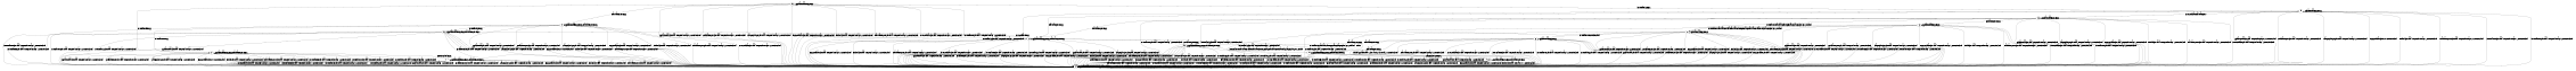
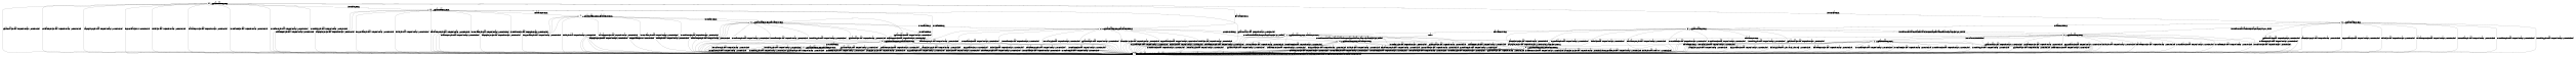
  digraph {
    __start0 [shape=none]
    s10
    s0
    s14
    s5
    s4
    s7
    s9
    s8
    s1
    s12
    s13
    s2
    s3
    s11
    s6
    __start0 -> s10
    s10 -> s10 [label="ApplicationDataEmpty/Empty"]
    s10 -> s10 [label="HeartbeatRequest/Empty"]
    s10 -> s0 [label="ChangeCipherSpec/Empty"]
    s10 -> s14 [label="ApplicationData/Alert Fatal (Unexpected message) & ConnectionClosed"]
    s10 -> s14 [label="CertificateRequest/Alert Fatal (Unexpected message) & ConnectionClosed"]
    s10 -> s14 [label="EmptyCertificate/Alert Fatal (Unexpected message) & ConnectionClosed"]
    s10 -> s14 [label="Finished/Alert Fatal (Unexpected message) & ConnectionClosed"]
    s10 -> s14 [label="HeartbeatResponse/Alert Fatal (Unexpected message) & ConnectionClosed"]
    s10 -> s14 [label="ServerCertificate/Alert Fatal (Unexpected message) & ConnectionClosed"]
    s10 -> s14 [label="ServerHelloDHE/Alert Fatal (Unexpected message) & ConnectionClosed"]
    s10 -> s14 [label="ServerHelloDone/Alert Fatal (Unexpected message) & ConnectionClosed"]
    s10 -> s14 [label="ServerHelloRSA/Alert Fatal (Unexpected message) & ConnectionClosed"]
    s0 -> s0 [label="ApplicationDataEmpty/Empty"]
    s0 -> s0 [label="HeartbeatRequest/Empty"]
    s0 -> s14 [label="ApplicationData/Alert Fatal (Unexpected message) & ConnectionClosed"]
    s0 -> s14 [label="CertificateRequest/Alert Fatal (Unexpected message) & ConnectionClosed"]
    s0 -> s14 [label="ChangeCipherSpec/Alert Fatal (Unexpected message) & ConnectionClosed"]
    s0 -> s14 [label="EmptyCertificate/Alert Fatal (Unexpected message) & ConnectionClosed"]
    s0 -> s14 [label="Finished/Alert Fatal (Internal error) & ConnectionClosed"]
    s0 -> s14 [label="HeartbeatResponse/Alert Fatal (Unexpected message) & ConnectionClosed"]
    s0 -> s14 [label="ServerCertificate/Alert Fatal (Unexpected message) & ConnectionClosed"]
    s0 -> s14 [label="ServerHelloDHE/Alert Fatal (Unexpected message) & ConnectionClosed"]
    s0 -> s14 [label="ServerHelloDone/Alert Fatal (Unexpected message) & ConnectionClosed"]
    s0 -> s14 [label="ServerHelloRSA/Alert Fatal (Unexpected message) & ConnectionClosed"]
    s14 -> s14 [label="ApplicationData/ConnectionClosed"]
    s14 -> s14 [label="ApplicationDataEmpty/ConnectionClosed"]
    s14 -> s14 [label="CertificateRequest/ConnectionClosed"]
    s14 -> s14 [label="ChangeCipherSpec/ConnectionClosed"]
    s14 -> s14 [label="EmptyCertificate/ConnectionClosed"]
    s14 -> s14 [label="Finished/ConnectionClosed"]
    s14 -> s14 [label="HeartbeatRequest/ConnectionClosed"]
    s14 -> s14 [label="HeartbeatResponse/ConnectionClosed"]
    s14 -> s14 [label="ServerCertificate/ConnectionClosed"]
    s14 -> s14 [label="ServerHelloDHE/ConnectionClosed"]
    s14 -> s14 [label="ServerHelloDone/ConnectionClosed"]
    s14 -> s14 [label="ServerHelloRSA/ConnectionClosed"]
    s5 -> s14 [label="ApplicationData/Alert Fatal (Unexpected message) & ConnectionClosed"]
    s5 -> s14 [label="CertificateRequest/Alert Fatal (Unexpected message) & ConnectionClosed"]
    s5 -> s14 [label="ChangeCipherSpec/Alert Fatal (Unexpected message) & ConnectionClosed"]
    s5 -> s14 [label="EmptyCertificate/Alert Fatal (Unexpected message) & ConnectionClosed"]
    s5 -> s14 [label="Finished/Alert Fatal (Unexpected message) & ConnectionClosed"]
    s5 -> s14 [label="HeartbeatResponse/Alert Fatal (Unexpected message) & ConnectionClosed"]
    s5 -> s14 [label="ServerCertificate/Alert Fatal (Unexpected message) & ConnectionClosed"]
    s5 -> s14 [label="ServerHelloDone/Alert Fatal (Unexpected message) & ConnectionClosed"]
    s5 -> s5 [label="ApplicationDataEmpty/Empty"]
    s5 -> s4 [label="HeartbeatRequest/Empty"]
    s5 -> s7 [label="ServerHelloDHE/Empty"]
-   s5 -> s9 [label="ServerHelloRSA/Empty"]
+   s9 -> s5 [label="ServerHelloRSA/Empty"]
    s4 -> s14 [label="ApplicationData/Alert Fatal (Unexpected message) & ConnectionClosed"]
    s4 -> s14 [label="CertificateRequest/Alert Fatal (Unexpected message) & ConnectionClosed"]
    s4 -> s14 [label="ChangeCipherSpec/Alert Fatal (Unexpected message) & ConnectionClosed"]
    s4 -> s14 [label="EmptyCertificate/Alert Fatal (Unexpected message) & ConnectionClosed"]
    s4 -> s14 [label="Finished/Alert Fatal (Unexpected message) & ConnectionClosed"]
    s4 -> s14 [label="HeartbeatResponse/Alert Fatal (Unexpected message) & ConnectionClosed"]
    s4 -> s14 [label="ServerCertificate/Alert Fatal (Unexpected message) & ConnectionClosed"]
    s4 -> s14 [label="ServerHelloDone/Alert Fatal (Unexpected message) & ConnectionClosed"]
    s4 -> s4 [label="ApplicationDataEmpty/Empty"]
    s4 -> s4 [label="HeartbeatRequest/Empty"]
-   s4 -> s7 [label="ServerHelloDHE/Empty"]
+   s8 -> s7 [label="ServerHelloDHE/Empty"]
    s4 -> s8 [label="ServerHelloRSA/Empty"]
    s7 -> s14 [label="ApplicationData/Alert Fatal (Unexpected message) & ConnectionClosed"]
    s7 -> s14 [label="CertificateRequest/Alert Fatal (Unexpected message) & ConnectionClosed"]
    s7 -> s14 [label="ChangeCipherSpec/Alert Fatal (Unexpected message) & ConnectionClosed"]
    s7 -> s14 [label="EmptyCertificate/Alerts2.s71ConnectionClosed"]
    s7 -> s14 [label="Finished/Alert Fatal (Unexpected message) & ConnectionClosed"]
    s7 -> s14 [label="HeartbeatResponse/Alert Fatal (Unexpected message) & ConnectionClosed"]
    s7 -> s14 [label="ServerHelloDHE/Alert Fatal (Unexpected message) & ConnectionClosed"]
    s7 -> s14 [label="ServerHelloDone/Alert Fatal (Unexpected message) & ConnectionClosed"]
    s7 -> s14 [label="ServerHelloRSA/Alert Fatal (Unexpected message) & ConnectionClosed"]
    s7 -> s7 [label="ApplicationDataEmpty/Empty"]
    s7 -> s7 [label="HeartbeatRequest/Empty"]
-   s7 -> s1 [label="ConnectionClosed/Empty"]
+   s7 -> s1 [label="ServerCertificate/Empty"]
    s9 -> s14 [label="ApplicationData/Alert Fatal (Unexpected message) & ConnectionClosed"]
    s9 -> s14 [label="CertificateRequest/Alert Fatal (Unexpected message) & ConnectionClosed"]
    s9 -> s14 [label="ChangeCipherSpec/Alert Fatal (Unexpected message) & ConnectionClosed"]
    s9 -> s14 [label="EmptyCertificate/Alerts2.s71ConnectionClosed"]
    s9 -> s14 [label="Finished/Alert Fatal (Unexpected message) & ConnectionClosed"]
    s9 -> s14 [label="HeartbeatResponse/Alert Fatal (Unexpected message) & ConnectionClosed"]
    s9 -> s14 [label="ServerHelloDHE/Alert Fatal (Unexpected message) & ConnectionClosed"]
    s9 -> s14 [label="ServerHelloDone/Alert Fatal (Unexpected message) & ConnectionClosed"]
    s9 -> s14 [label="ServerHelloRSA/Alert Fatal (Unexpected message) & ConnectionClosed"]
    s9 -> s9 [label="ApplicationDataEmpty/Empty"]
    s9 -> s12 [label="HeartbeatRequest/Empty"]
-   s9 -> s13 [label="ServerCertificate/HeartbeatRequest"]
+   s9 -> s13 [label="ServerCertificate/Empty"]
    s8 -> s14 [label="ApplicationData/Alert Fatal (Unexpected message) & ConnectionClosed"]
    s8 -> s14 [label="CertificateRequest/Alert Fatal (Unexpected message) & ConnectionClosed"]
    s8 -> s14 [label="ChangeCipherSpec/Alert Fatal (Unexpected message) & ConnectionClosed"]
    s8 -> s14 [label="EmptyCertificate/Alerts2.s71ConnectionClosed"]
    s8 -> s14 [label="Finished/Alert Fatal (Unexpected message) & ConnectionClosed"]
    s8 -> s14 [label="HeartbeatResponse/Alert Fatal (Unexpected message) & ConnectionClosed"]
    s8 -> s14 [label="ServerHelloDHE/Alert Fatal (Unexpected message) & ConnectionClosed"]
    s8 -> s14 [label="ServerHelloDone/Alert Fatal (Unexpected message) & ConnectionClosed"]
    s8 -> s14 [label="ServerHelloRSA/Alert Fatal (Unexpected message) & ConnectionClosed"]
    s8 -> s8 [label="ApplicationDataEmpty/Empty"]
    s8 -> s8 [label="HeartbeatRequest/Empty"]
    s8 -> s12 [label="ServerCertificate/Empty"]
    s1 -> s14 [label="ApplicationData/Alert Fatal (Unexpected message) & ConnectionClosed"]
    s1 -> s14 [label="CertificateRequest/Alert Fatal (Unexpected message) & ConnectionClosed"]
    s1 -> s14 [label="ChangeCipherSpec/Alert Fatal (Unexpected message) & ConnectionClosed"]
    s1 -> s14 [label="EmptyCertificate/Alert Fatal (Unexpected message) & ConnectionClosed"]
    s1 -> s14 [label="Finished/Alert Fatal (Unexpected message) & ConnectionClosed"]
    s1 -> s14 [label="HeartbeatResponse/Alert Fatal (Unexpected message) & ConnectionClosed"]
    s1 -> s14 [label="ServerCertificate/Alert Fatal (Unexpected message) & ConnectionClosed"]
    s1 -> s14 [label="ServerHelloDHE/Alert Fatal (Unexpected message) & ConnectionClosed"]
    s1 -> s14 [label="ServerHelloDone/Alert Fatal (Unexpected message) & ConnectionClosed"]
    s1 -> s14 [label="ServerHelloRSA/Alert Fatal (Unexpected message) & ConnectionClosed"]
    s1 -> s1 [label="ApplicationDataEmpty/Empty"]
    s1 -> s1 [label="HeartbeatRequest/Empty"]
    s12 -> s10 [label="ServerHelloDone/HandshakeClientKeyExchangeChangeCipherSpec & Finished"]
    s12 -> s14 [label="ApplicationData/Alert Fatal (Unexpected message) & ConnectionClosed"]
    s12 -> s14 [label="ChangeCipherSpec/Alert Fatal (Unexpected message) & ConnectionClosed"]
    s12 -> s14 [label="EmptyCertificate/Alert Fatal (Unexpected message) & ConnectionClosed"]
    s12 -> s14 [label="Finished/Alert Fatal (Unexpected message) & ConnectionClosed"]
    s12 -> s14 [label="HeartbeatResponse/Alert Fatal (Unexpected message) & ConnectionClosed"]
    s12 -> s14 [label="ServerCertificate/Alert Fatal (Unexpected message) & ConnectionClosed"]
    s12 -> s14 [label="ServerHelloDHE/Alert Fatal (Unexpected message) & ConnectionClosed"]
    s12 -> s14 [label="ServerHelloRSA/Alert Fatal (Unexpected message) & ConnectionClosed"]
    s12 -> s12 [label="ApplicationDataEmpty/Empty"]
    s12 -> s12 [label="HeartbeatRequest/Empty"]
-   s12 -> s2 [label="CertificateRequest/Empty"]
+   s12 -> s2 [label="ConnectionClosed/Empty"]
    s13 -> s14 [label="ApplicationData/Alert Fatal (Unexpected message) & ConnectionClosed"]
    s13 -> s14 [label="ChangeCipherSpec/Alert Fatal (Unexpected message) & ConnectionClosed"]
    s13 -> s14 [label="EmptyCertificate/Alert Fatal (Unexpected message) & ConnectionClosed"]
    s13 -> s14 [label="Finished/Alert Fatal (Unexpected message) & ConnectionClosed"]
    s13 -> s14 [label="HeartbeatResponse/Alert Fatal (Unexpected message) & ConnectionClosed"]
    s13 -> s14 [label="ServerCertificate/Alert Fatal (Unexpected message) & ConnectionClosed"]
    s13 -> s14 [label="ServerHelloDHE/Alert Fatal (Unexpected message) & ConnectionClosed"]
    s13 -> s14 [label="ServerHelloRSA/Alert Fatal (Unexpected message) & ConnectionClosed"]
-   s13 -> s12 [label="HeartbeatRequest/Empty"]
    s13 -> s13 [label="ApplicationDataEmpty/Empty"]
    s13 -> s3 [label="CertificateRequest/Empty"]
    s13 -> s11 [label="ServerHelloDone/HandshakeClientKeyExchangeChangeCipherSpec & Finished"]
    s2 -> s10 [label="ServerHelloDone/HandshakeCertificateHandshakeClientKeyExchangeHandshakeCertificateVerifyChangeCipherSpec & Finished"]
    s2 -> s14 [label="ApplicationData/Alert Fatal (Unexpected message) & ConnectionClosed"]
    s2 -> s14 [label="CertificateRequest/Alert Fatal (Unexpected message) & ConnectionClosed"]
    s2 -> s14 [label="ChangeCipherSpec/Alert Fatal (Unexpected message) & ConnectionClosed"]
    s2 -> s14 [label="EmptyCertificate/Alert Fatal (Unexpected message) & ConnectionClosed"]
    s2 -> s14 [label="Finished/Alert Fatal (Unexpected message) & ConnectionClosed"]
    s2 -> s14 [label="HeartbeatResponse/Alert Fatal (Unexpected message) & ConnectionClosed"]
    s2 -> s14 [label="ServerCertificate/Alert Fatal (Unexpected message) & ConnectionClosed"]
    s2 -> s14 [label="ServerHelloDHE/Alert Fatal (Unexpected message) & ConnectionClosed"]
    s2 -> s14 [label="ServerHelloRSA/Alert Fatal (Unexpected message) & ConnectionClosed"]
    s2 -> s2 [label="ApplicationDataEmpty/Empty"]
    s2 -> s2 [label="HeartbeatRequest/Empty"]
    s3 -> s14 [label="ApplicationData/Alert Fatal (Unexpected message) & ConnectionClosed"]
    s3 -> s14 [label="CertificateRequest/Alert Fatal (Unexpected message) & ConnectionClosed"]
    s3 -> s14 [label="ChangeCipherSpec/Alert Fatal (Unexpected message) & ConnectionClosed"]
    s3 -> s14 [label="EmptyCertificate/Alert Fatal (Unexpected message) & ConnectionClosed"]
    s3 -> s14 [label="Finished/Alert Fatal (Unexpected message) & ConnectionClosed"]
    s3 -> s14 [label="HeartbeatResponse/Alert Fatal (Unexpected message) & ConnectionClosed"]
    s3 -> s14 [label="ServerCertificate/Alert Fatal (Unexpected message) & ConnectionClosed"]
    s3 -> s14 [label="ServerHelloDHE/Alert Fatal (Unexpected message) & ConnectionClosed"]
    s3 -> s14 [label="ServerHelloRSA/Alert Fatal (Unexpected message) & ConnectionClosed"]
-   s6 -> s2 [label="HeartbeatRequest/Empty"]
+   s3 -> s2 [label="HeartbeatRequest/Empty"]
    s3 -> s3 [label="ApplicationDataEmpty/Empty"]
    s3 -> s11 [label="ServerHelloDone/HandshakeCertificateHandshakeClientKeyExchangeHandshakeCertificateVerifyChangeCipherSpec & Finished"]
    s11 -> s10 [label="HeartbeatRequest/Empty"]
    s11 -> s14 [label="ApplicationData/Alert Fatal (Unexpected message) & ConnectionClosed"]
    s11 -> s14 [label="CertificateRequest/Alert Fatal (Unexpected message) & ConnectionClosed"]
    s11 -> s14 [label="EmptyCertificate/Alert Fatal (Unexpected message) & ConnectionClosed"]
    s11 -> s14 [label="Finished/Alert Fatal (Unexpected message) & ConnectionClosed"]
    s11 -> s14 [label="HeartbeatResponse/Alert Fatal (Unexpected message) & ConnectionClosed"]
    s11 -> s14 [label="ServerCertificate/Alert Fatal (Unexpected message) & ConnectionClosed"]
    s11 -> s14 [label="ServerHelloDHE/Alert Fatal (Unexpected message) & ConnectionClosed"]
    s11 -> s14 [label="ServerHelloDone/Alert Fatal (Unexpected message) & ConnectionClosed"]
    s11 -> s14 [label="ServerHelloRSA/Alert Fatal (Unexpected message) & ConnectionClosed"]
    s11 -> s11 [label="ApplicationDataEmpty/Empty"]
    s11 -> s6 [label="ServerHelloDone/ConnectionClosed"]
    s6 -> s0 [label="HeartbeatRequest/Empty"]
    s6 -> s14 [label="ApplicationData/Alert Fatal (Unexpected message) & ConnectionClosed"]
    s6 -> s14 [label="CertificateRequest/Alert Fatal (Unexpected message) & ConnectionClosed"]
    s6 -> s14 [label="ChangeCipherSpec/Alert Fatal (Unexpected message) & ConnectionClosed"]
    s6 -> s14 [label="EmptyCertificate/Alert Fatal (Unexpected message) & ConnectionClosed"]
    s6 -> s14 [label="Finished/ApplicationData & Alert Warning (Close notify) & ConnectionClosed"]
    s6 -> s14 [label="HeartbeatResponse/Alert Fatal (Unexpected message) & ConnectionClosed"]
    s6 -> s14 [label="ServerCertificate/Alert Fatal (Unexpected message) & ConnectionClosed"]
    s6 -> s14 [label="ServerHelloDHE/Alert Fatal (Unexpected message) & ConnectionClosed"]
    s6 -> s14 [label="ServerHelloDone/Alert Fatal (Unexpected message) & ConnectionClosed"]
    s6 -> s14 [label="ServerHelloRSA/Alert Fatal (Unexpected message) & ConnectionClosed"]
    s6 -> s6 [label="ApplicationDataEmpty/Empty"]
  }
